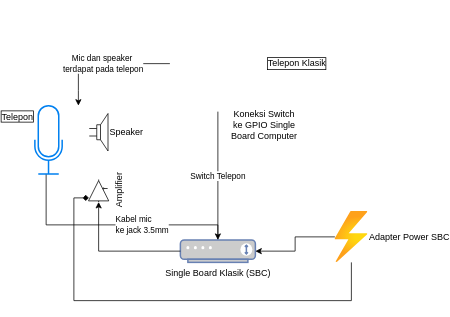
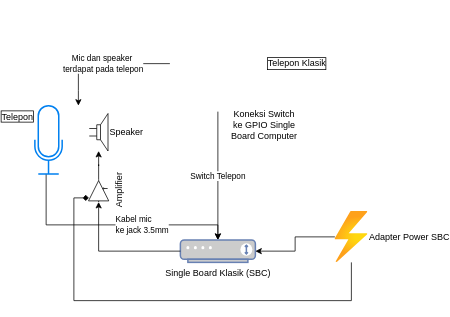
  <mxCell id="0" />
  <mxCell id="1" parent="0" />
- <mxCell id="2" value="Switch Telepon" style="edgeStyle=orthogonalEdgeStyle;rounded=0;orthogonalLoop=1;jettySize=auto;html=1;endArrow=none;" parent="1" source="3" target="4" edge="1"><mxGeometry relative="1" as="geometry" /></mxCell>
+ <mxCell id="2" value="Switch Telepon" style="edgeStyle=orthogonalEdgeStyle;rounded=0;orthogonalLoop=1;jettySize=auto;html=1;" parent="1" source="3" target="4" edge="1"><mxGeometry relative="1" as="geometry" /></mxCell>
  <mxCell id="3" value="Telepon Klasik" style="shape=image;html=1;verticalAlign=middle;verticalLabelPosition=middle;labelBackgroundColor=#ffffff;imageAspect=0;aspect=fixed;image=https://cdn3.iconfinder.com/data/icons/mix-and-miscellaneous/93/Telephone_communication_handdrawn_doodles-128.png;horizontal=1;labelPosition=right;align=left;labelBorderColor=default;" parent="1" vertex="1"><mxGeometry x="200" y="20" width="128" height="128" as="geometry" /></mxCell>
  <mxCell id="4" value="Single Board Klasik (SBC)" style="fontColor=#000000;verticalAlign=top;verticalLabelPosition=bottom;labelPosition=center;align=center;html=1;outlineConnect=0;fillColor=#CCCCCC;strokeColor=#6881B3;gradientColor=none;gradientDirection=north;strokeWidth=2;shape=mxgraph.networks.modem;" parent="1" vertex="1"><mxGeometry x="214" y="319" width="100" height="30" as="geometry" /></mxCell>
  <mxCell id="5" value="Kabel mic&amp;nbsp;&lt;div&gt;ke jack 3.5mm&lt;/div&gt;" style="edgeStyle=orthogonalEdgeStyle;rounded=0;orthogonalLoop=1;jettySize=auto;html=1;labelPosition=right;verticalLabelPosition=middle;align=left;verticalAlign=middle;" parent="1" target="4" edge="1"><mxGeometry relative="1" as="geometry"><Array as="points"><mxPoint x="35" y="299" /><mxPoint x="264" y="299" /></Array><mxPoint x="35" y="231" as="sourcePoint" /></mxGeometry></mxCell>
  <mxCell id="6" value="Telepon" style="html=1;verticalLabelPosition=middle;align=right;labelBackgroundColor=#ffffff;verticalAlign=top;strokeWidth=2;strokeColor=#0080F0;shadow=0;dashed=0;shape=mxgraph.ios7.icons.microphone;labelBorderColor=default;labelPosition=left;" parent="1" vertex="1"><mxGeometry x="20" y="140" width="36.4" height="91" as="geometry" /></mxCell>
  <mxCell id="7" value="Mic dan speaker&amp;nbsp;&lt;div&gt;terdapat pada telepon&lt;/div&gt;" style="edgeStyle=orthogonalEdgeStyle;rounded=0;orthogonalLoop=1;jettySize=auto;html=1;" parent="1" source="3" edge="1"><mxGeometry relative="1" as="geometry"><Array as="points"><mxPoint x="78" y="84" /><mxPoint x="78" y="120" /></Array><mxPoint x="78" y="140" as="targetPoint" /></mxGeometry></mxCell>
  <mxCell id="8" value="Koneksi Switch ke GPIO Single Board Computer" style="text;html=1;align=center;verticalAlign=middle;whiteSpace=wrap;rounded=0;" parent="1" vertex="1"><mxGeometry x="280" y="150.5" width="92" height="30" as="geometry" /></mxCell>
  <mxCell id="9" style="edgeStyle=orthogonalEdgeStyle;rounded=0;orthogonalLoop=1;jettySize=auto;html=1;" parent="1" source="10" target="4" edge="1"><mxGeometry relative="1" as="geometry" /></mxCell>
  <mxCell id="10" value="Adapter Power SBC" style="image;aspect=fixed;html=1;points=[];align=left;fontSize=12;image=img/lib/azure2/general/Power.svg;labelPosition=right;verticalLabelPosition=middle;verticalAlign=middle;" parent="1" vertex="1"><mxGeometry x="420" y="281" width="44" height="68" as="geometry" /></mxCell>
  <mxCell id="11" value="Speaker" style="pointerEvents=1;verticalLabelPosition=middle;shadow=0;dashed=0;align=left;html=1;verticalAlign=middle;shape=mxgraph.electrical.electro-mechanical.loudspeaker;labelPosition=right;" vertex="1" parent="1"><mxGeometry x="92.5" y="150.5" width="25" height="50" as="geometry" /></mxCell>
+ <mxCell id="12" value="" style="edgeStyle=orthogonalEdgeStyle;rounded=0;orthogonalLoop=1;jettySize=auto;html=1;" edge="1" parent="1" source="13" target="11"><mxGeometry relative="1" as="geometry" /></mxCell>
  <mxCell id="13" value="Amplifier" style="verticalLabelPosition=bottom;shadow=0;dashed=0;align=center;html=1;verticalAlign=top;shape=mxgraph.electrical.abstract.controlled_amplifier;rotation=-90;" vertex="1" parent="1"><mxGeometry x="90" y="240" width="30" height="27" as="geometry" /></mxCell>
  <mxCell id="14" style="edgeStyle=orthogonalEdgeStyle;rounded=0;orthogonalLoop=1;jettySize=auto;html=1;entryX=0;entryY=0.5;entryDx=0;entryDy=0;entryPerimeter=0;" edge="1" parent="1" source="4" target="13"><mxGeometry relative="1" as="geometry" /></mxCell>
  <mxCell id="15" style="edgeStyle=orthogonalEdgeStyle;rounded=0;orthogonalLoop=1;jettySize=auto;html=1;entryX=0.183;entryY=0.019;entryDx=0;entryDy=0;entryPerimeter=0;endArrow=diamond;" edge="1" parent="1" source="10" target="13"><mxGeometry relative="1" as="geometry"><Array as="points"><mxPoint x="442" y="400" /><mxPoint x="72" y="400" /><mxPoint x="72" y="263" /></Array></mxGeometry></mxCell>
